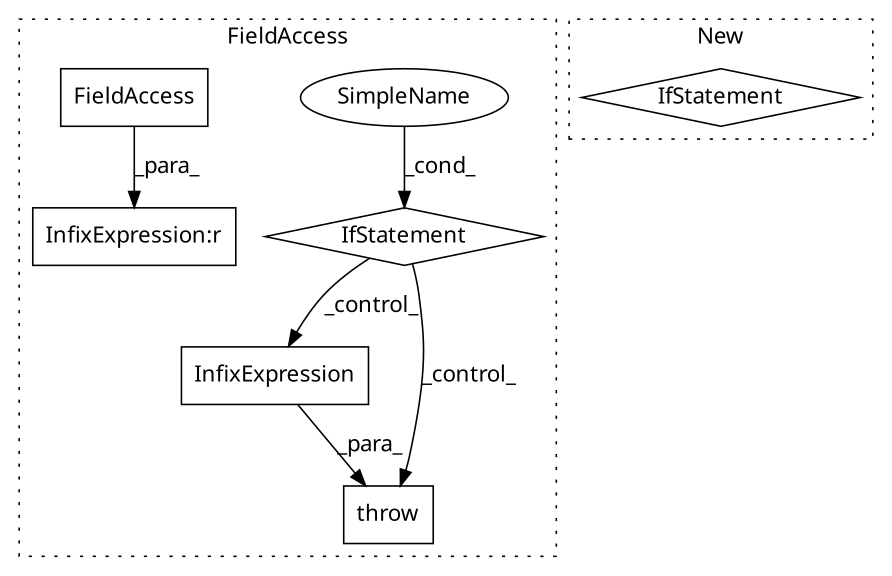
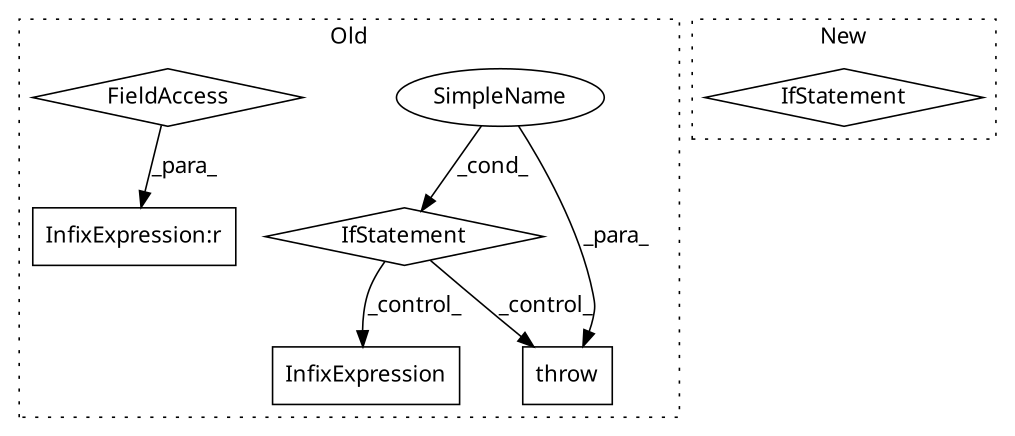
  digraph {
    fontname="Noto Sans"
    node [a=25 fontname="Noto Sans" l="4,2" shape=box]
    edge [fontname="Noto Sans"]
    n1 [a=32 l="12,1" label=InfixExpression s="2811,2874"]
    n2 [label=IfStatement s="2596,2665" shape=diamond]
    n3 [a=42 label=SimpleName shape=ellipse l=""]
    n4 [a=27 l=4 label="InfixExpression:r" s=2612]
    n5 [a=53 l=6 label=throw s=2805]
-   n6 [a=22 l=11 label=FieldAccess s=2601]
+   n6 [a=22 l=11 label=FieldAccess s=2601 shape=diamond]
    n7 [label=IfStatement s="2562,2580" shape=diamond]
    subgraph cluster_1 {
-     label=FieldAccess
+     label=Old
      style=dotted
      n1
      n2
      n3
      n4
      n5
      n6
    }
    subgraph cluster_2 {
      label=New
      style=dotted
      n7
    }
-   n1 -> n5 [label=_para_]
+   n3 -> n5 [label=_para_]
    n2 -> n1 [label=_control_]
    n2 -> n5 [label=_control_]
    n3 -> n2 [label=_cond_]
    n6 -> n4 [label=_para_]
  }
